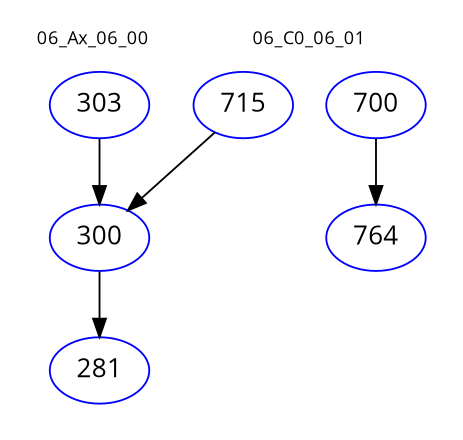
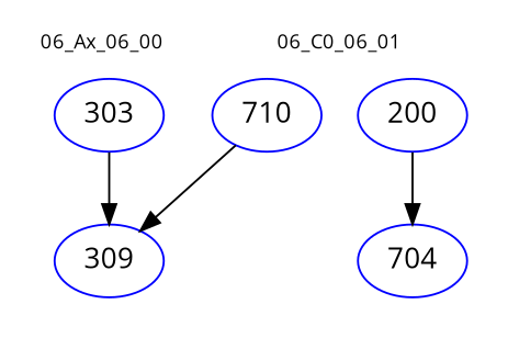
  digraph {
    fontname="Open Sans"
    node [color=blue fontname="Open Sans"]
    edge [color=black fontname="Open Sans"]
    n1 [label=303]
-   n2 [label=300]
-   n3 [label=281]
-   n4 [label=715]
-   n5 [label=700]
-   n6 [label=764]
+   n2 [label=309]
+   n4 [label=710]
+   n5 [label=200]
+   n6 [label=704]
    subgraph cluster_1 {
      color=white
      fontsize=10
      label="06_Ax_06_00"
      n1
      n2
-     n3
    }
    subgraph cluster_2 {
      color=white
      fontsize=10
      label="06_C0_06_01"
      n4
      n5
      n6
    }
    n1 -> n2
-   n2 -> n3
    n4 -> n2
    n5 -> n6
  }
